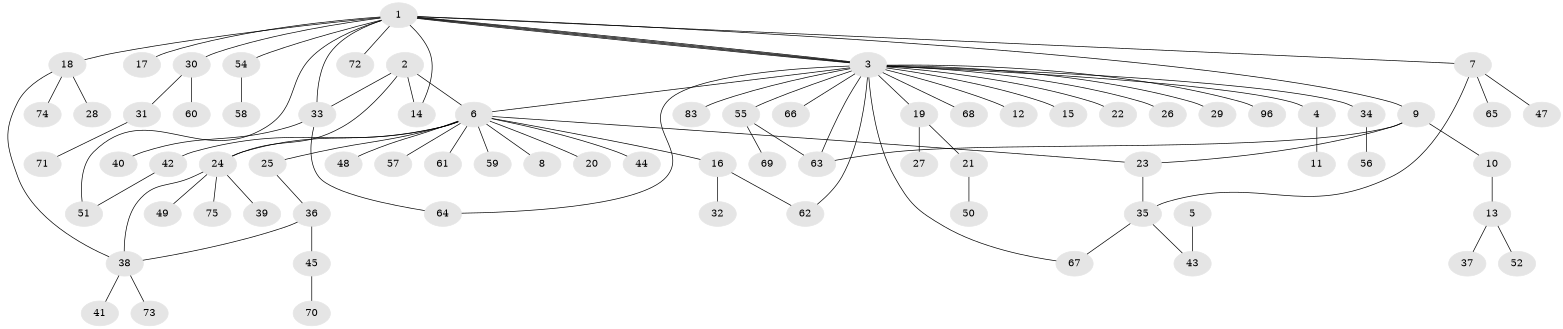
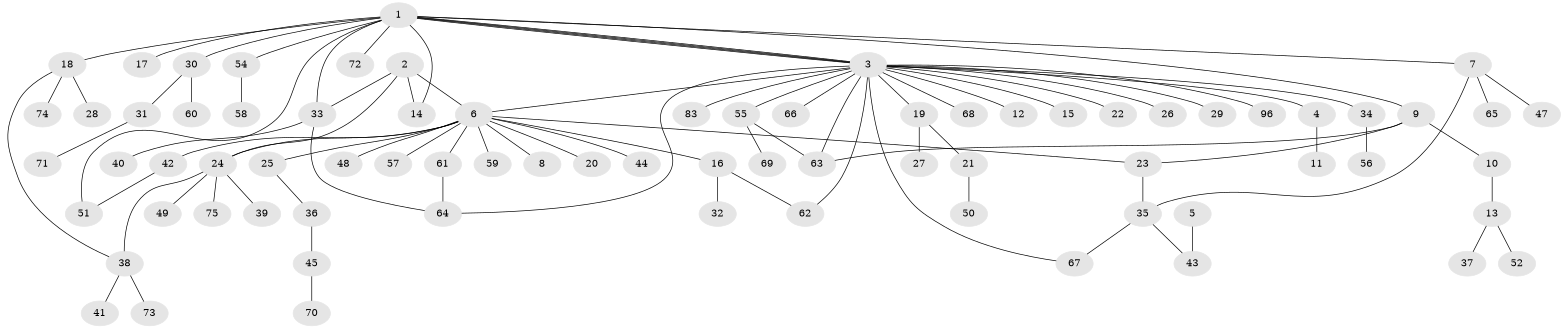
  graph {
    node [color=gray90 style=filled]
    1
    3
    7
    9
    17
    18
    30
    33
    51
    54
    72
    14
    2
    6
    24
    4
    12
    15
    19
    22
    26
    29
    34
    n24 [label=96]
    n25 [label=83]
    55
    62
    63
    64
    66
    67
    68
    35
    47
    65
    23
    10
    28
    38
    74
    31
    60
    40
    58
    8
    16
    20
    25
    42
    44
    48
    57
    59
    61
    39
    49
    75
    11
    5
    43
    21
    27
    56
    69
    32
    36
    13
    37
    52
    41
    73
    50
    45
    71
    70
    1 -- 3
    1 -- 3
    1 -- 3
    1 -- 3
    1 -- 7
    1 -- 9
    1 -- 17
    1 -- 18
    1 -- 30
    1 -- 33
    1 -- 51
    1 -- 54
    1 -- 72
    1 -- 14
    3 -- 6
    3 -- 4
    3 -- 12
    3 -- 15
    3 -- 19
    3 -- 22
    3 -- 26
    3 -- 29
    3 -- 34
    3 -- n24
    3 -- n25
    3 -- 55
    3 -- 62
    3 -- 63
    3 -- 64
    3 -- 66
    3 -- 67
    3 -- 68
    7 -- 35
    7 -- 47
    7 -- 65
    9 -- 63
    9 -- 23
    9 -- 10
    18 -- 28
    18 -- 38
    18 -- 74
    30 -- 31
    30 -- 60
    33 -- 64
    33 -- 40
    54 -- 58
    2 -- 33
    2 -- 14
    2 -- 6
    2 -- 24
    6 -- 24
    6 -- 23
    6 -- 8
    6 -- 16
    6 -- 20
    6 -- 25
    6 -- 42
    6 -- 44
    6 -- 48
    6 -- 57
    6 -- 59
    6 -- 61
    24 -- 38
    24 -- 39
    24 -- 49
    24 -- 75
    4 -- 11
    19 -- 21
    19 -- 27
    34 -- 56
    55 -- 63
    55 -- 69
    35 -- 67
    35 -- 43
    23 -- 35
    10 -- 13
    38 -- 41
    38 -- 73
    31 -- 71
    16 -- 62
    16 -- 32
    25 -- 36
    42 -- 51
+   61 -- 64
    5 -- 43
    21 -- 50
-   36 -- 38
    36 -- 45
    13 -- 37
    13 -- 52
    45 -- 70
  }
